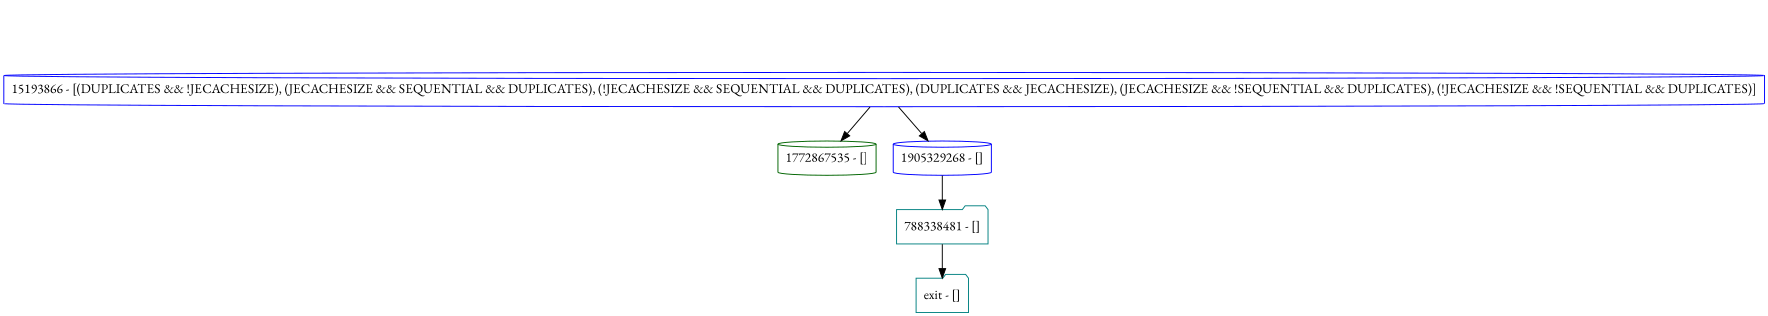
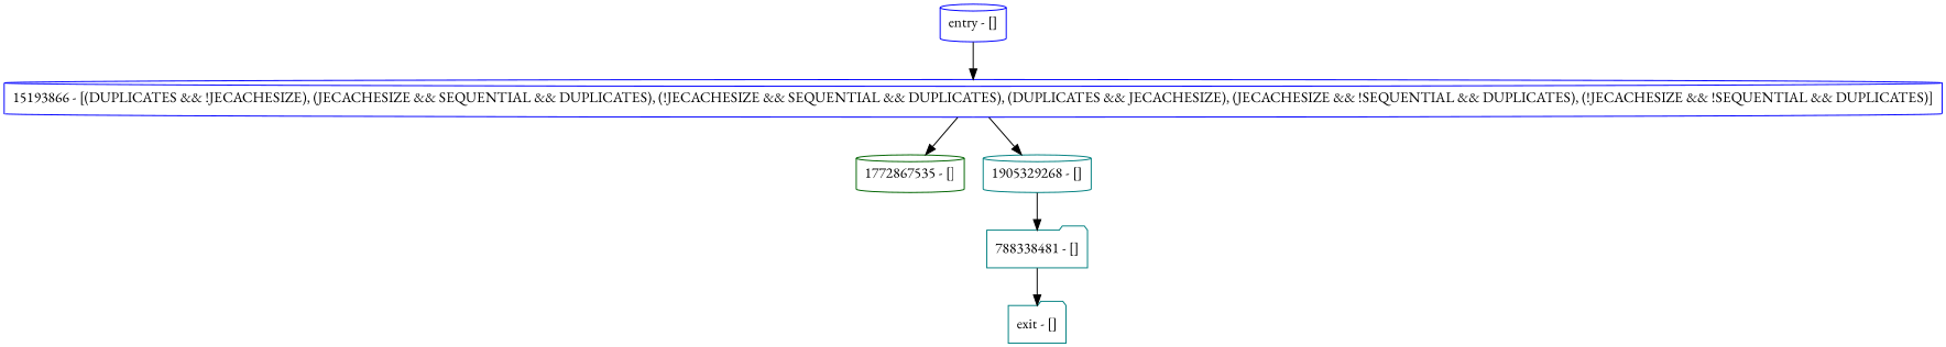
  digraph {
    fontname="EB Garamond"
    node [color=teal fontname="EB Garamond" shape=cylinder]
    edge [fontname="EB Garamond"]
+   n1 [color=blue label="entry - []"]
    n2 [color=blue label="15193866 - [(DUPLICATES && !JECACHESIZE), (JECACHESIZE && SEQUENTIAL && DUPLICATES), (!JECACHESIZE && SEQUENTIAL && DUPLICATES), (DUPLICATES && JECACHESIZE), (JECACHESIZE && !SEQUENTIAL && DUPLICATES), (!JECACHESIZE && !SEQUENTIAL && DUPLICATES)]"]
    n3 [color=darkgreen label="1772867535 - []"]
-   n4 [color=blue label="1905329268 - []"]
+   n4 [label="1905329268 - []"]
    n5 [label="exit - []" shape=folder]
    n6 [label="788338481 - []" shape=folder]
+   n1 -> n2
    n2 -> n3
    n2 -> n4
    n4 -> n6
    n6 -> n5
  }
